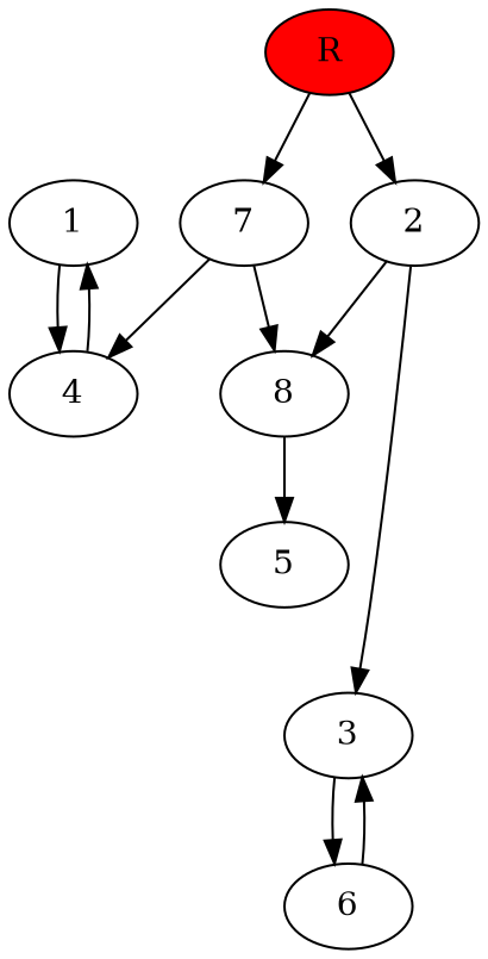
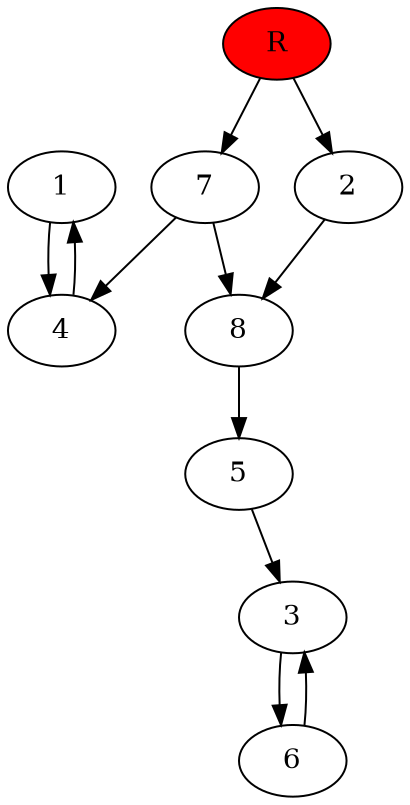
  digraph {
    1
    4
    2
    8
    5
    3
    6
    7
    R [fillcolor="#ff0000" style=filled]
    1 -> 4
    4 -> 1
    2 -> 8
    8 -> 5
-   2 -> 3
+   5 -> 3
    3 -> 6
    6 -> 3
    7 -> 4
    7 -> 8
    R -> 2
    R -> 7
  }
